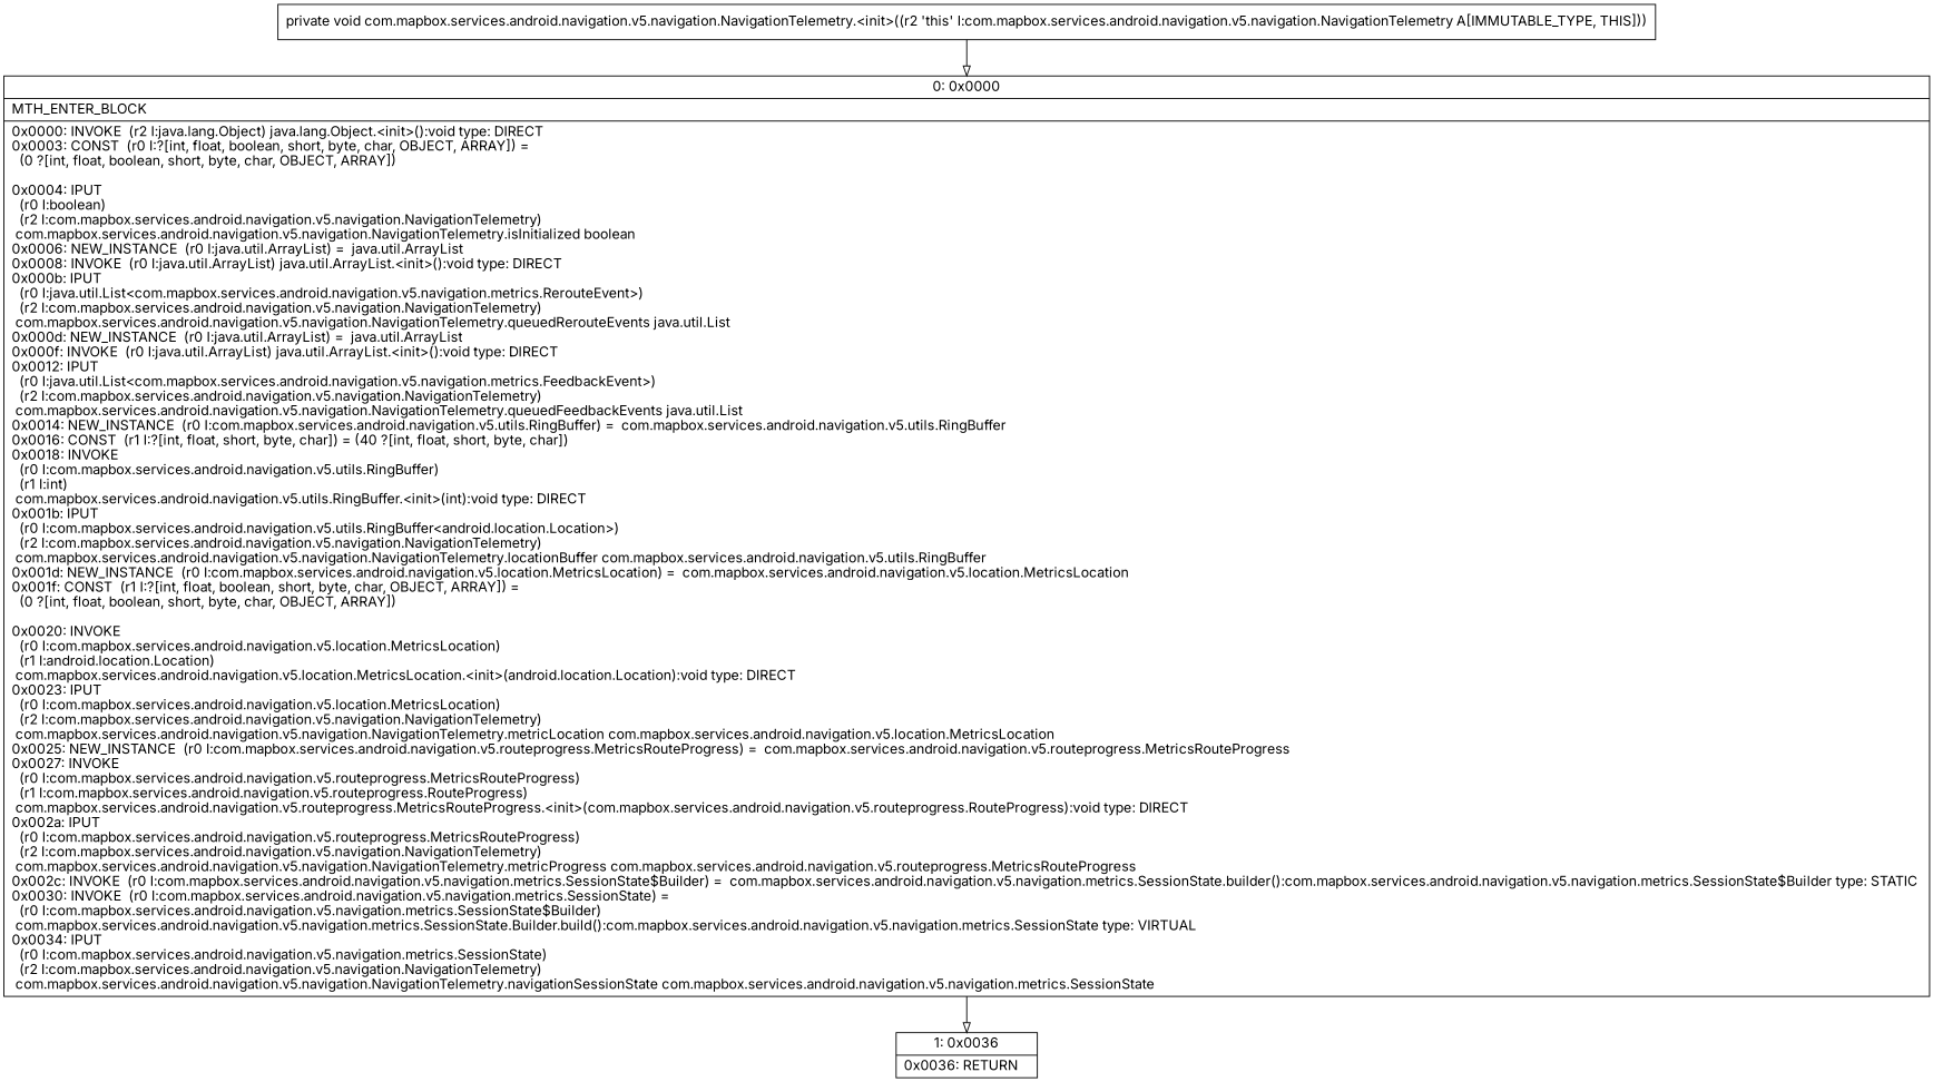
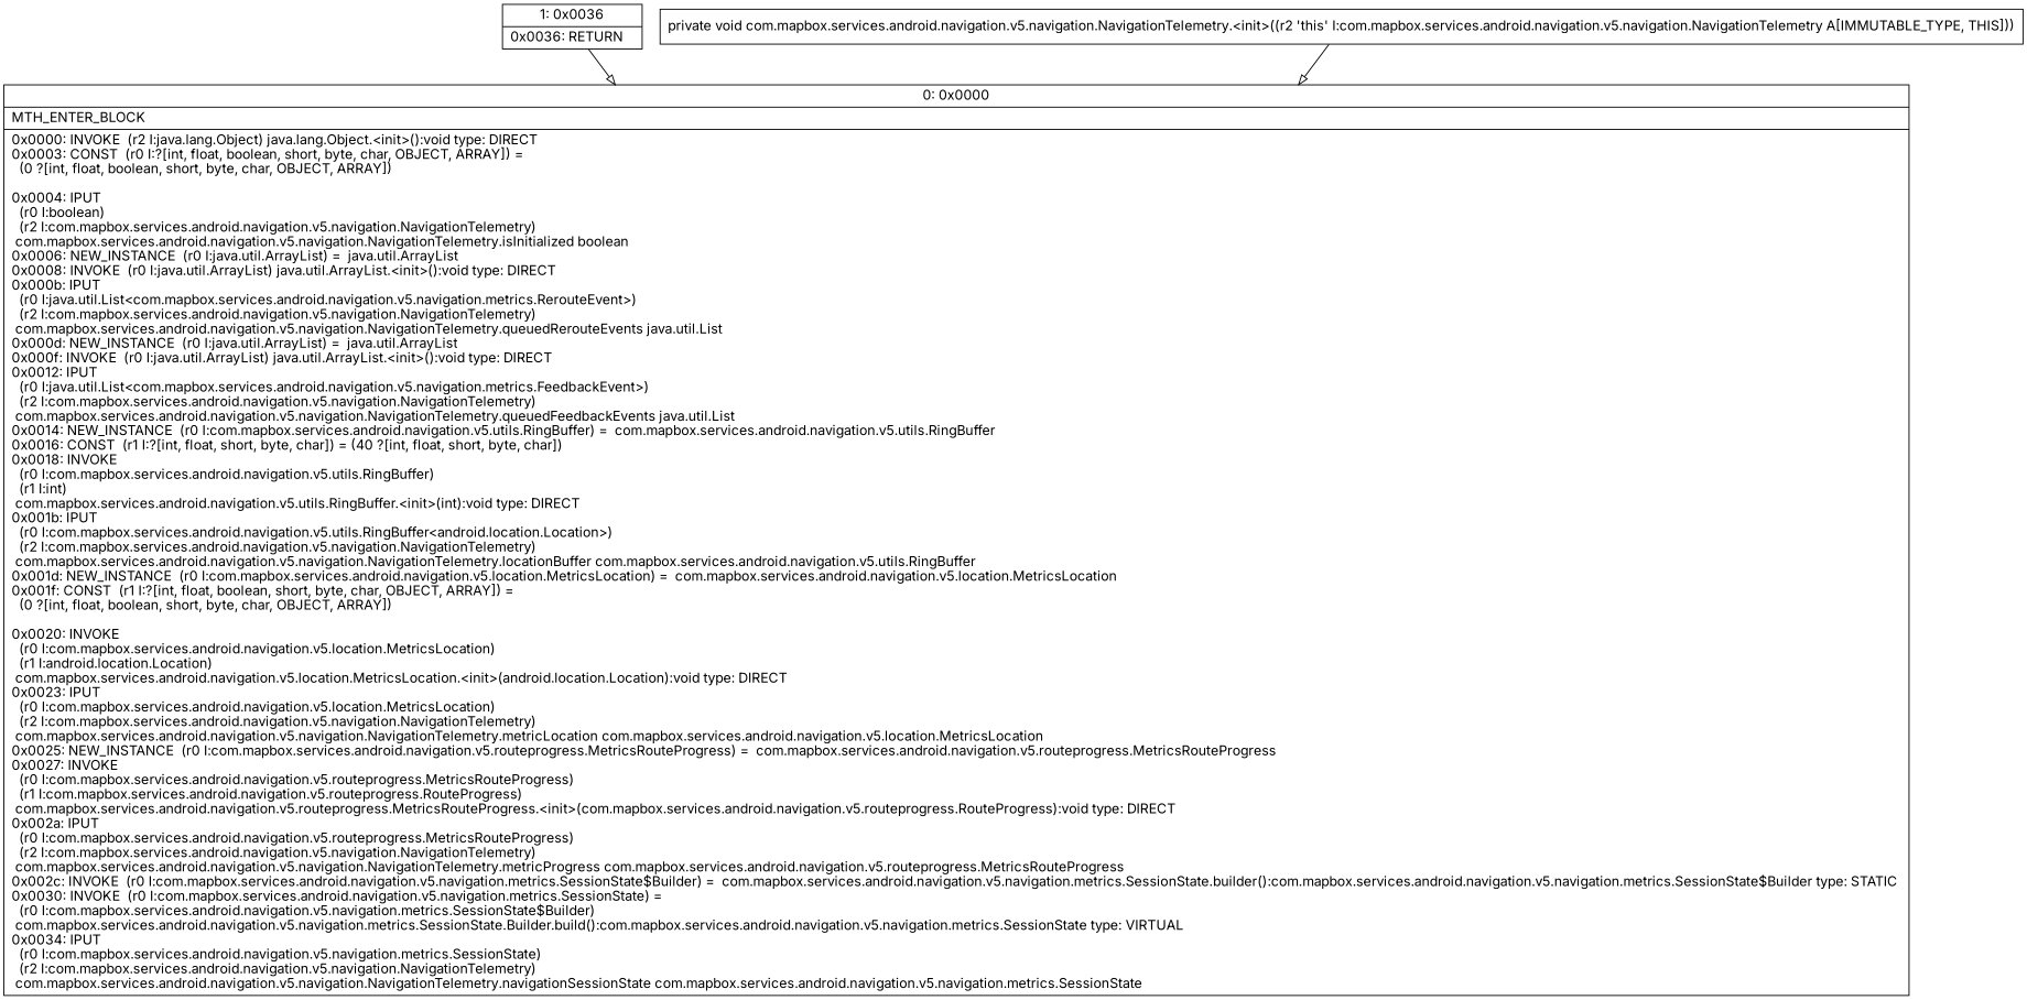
  digraph {
    fontname=Inter
    node [shape=record fontname=Inter]
    edge [arrowhead=onormal fontname=Inter]
    n1 [label="{0\:\ 0x0000|MTH_ENTER_BLOCK\l|0x0000: INVOKE  (r2 I:java.lang.Object) java.lang.Object.\<init\>():void type: DIRECT \l0x0003: CONST  (r0 I:?[int, float, boolean, short, byte, char, OBJECT, ARRAY]) = \l  (0 ?[int, float, boolean, short, byte, char, OBJECT, ARRAY])\l \l0x0004: IPUT  \l  (r0 I:boolean)\l  (r2 I:com.mapbox.services.android.navigation.v5.navigation.NavigationTelemetry)\l com.mapbox.services.android.navigation.v5.navigation.NavigationTelemetry.isInitialized boolean \l0x0006: NEW_INSTANCE  (r0 I:java.util.ArrayList) =  java.util.ArrayList \l0x0008: INVOKE  (r0 I:java.util.ArrayList) java.util.ArrayList.\<init\>():void type: DIRECT \l0x000b: IPUT  \l  (r0 I:java.util.List\<com.mapbox.services.android.navigation.v5.navigation.metrics.RerouteEvent\>)\l  (r2 I:com.mapbox.services.android.navigation.v5.navigation.NavigationTelemetry)\l com.mapbox.services.android.navigation.v5.navigation.NavigationTelemetry.queuedRerouteEvents java.util.List \l0x000d: NEW_INSTANCE  (r0 I:java.util.ArrayList) =  java.util.ArrayList \l0x000f: INVOKE  (r0 I:java.util.ArrayList) java.util.ArrayList.\<init\>():void type: DIRECT \l0x0012: IPUT  \l  (r0 I:java.util.List\<com.mapbox.services.android.navigation.v5.navigation.metrics.FeedbackEvent\>)\l  (r2 I:com.mapbox.services.android.navigation.v5.navigation.NavigationTelemetry)\l com.mapbox.services.android.navigation.v5.navigation.NavigationTelemetry.queuedFeedbackEvents java.util.List \l0x0014: NEW_INSTANCE  (r0 I:com.mapbox.services.android.navigation.v5.utils.RingBuffer) =  com.mapbox.services.android.navigation.v5.utils.RingBuffer \l0x0016: CONST  (r1 I:?[int, float, short, byte, char]) = (40 ?[int, float, short, byte, char]) \l0x0018: INVOKE  \l  (r0 I:com.mapbox.services.android.navigation.v5.utils.RingBuffer)\l  (r1 I:int)\l com.mapbox.services.android.navigation.v5.utils.RingBuffer.\<init\>(int):void type: DIRECT \l0x001b: IPUT  \l  (r0 I:com.mapbox.services.android.navigation.v5.utils.RingBuffer\<android.location.Location\>)\l  (r2 I:com.mapbox.services.android.navigation.v5.navigation.NavigationTelemetry)\l com.mapbox.services.android.navigation.v5.navigation.NavigationTelemetry.locationBuffer com.mapbox.services.android.navigation.v5.utils.RingBuffer \l0x001d: NEW_INSTANCE  (r0 I:com.mapbox.services.android.navigation.v5.location.MetricsLocation) =  com.mapbox.services.android.navigation.v5.location.MetricsLocation \l0x001f: CONST  (r1 I:?[int, float, boolean, short, byte, char, OBJECT, ARRAY]) = \l  (0 ?[int, float, boolean, short, byte, char, OBJECT, ARRAY])\l \l0x0020: INVOKE  \l  (r0 I:com.mapbox.services.android.navigation.v5.location.MetricsLocation)\l  (r1 I:android.location.Location)\l com.mapbox.services.android.navigation.v5.location.MetricsLocation.\<init\>(android.location.Location):void type: DIRECT \l0x0023: IPUT  \l  (r0 I:com.mapbox.services.android.navigation.v5.location.MetricsLocation)\l  (r2 I:com.mapbox.services.android.navigation.v5.navigation.NavigationTelemetry)\l com.mapbox.services.android.navigation.v5.navigation.NavigationTelemetry.metricLocation com.mapbox.services.android.navigation.v5.location.MetricsLocation \l0x0025: NEW_INSTANCE  (r0 I:com.mapbox.services.android.navigation.v5.routeprogress.MetricsRouteProgress) =  com.mapbox.services.android.navigation.v5.routeprogress.MetricsRouteProgress \l0x0027: INVOKE  \l  (r0 I:com.mapbox.services.android.navigation.v5.routeprogress.MetricsRouteProgress)\l  (r1 I:com.mapbox.services.android.navigation.v5.routeprogress.RouteProgress)\l com.mapbox.services.android.navigation.v5.routeprogress.MetricsRouteProgress.\<init\>(com.mapbox.services.android.navigation.v5.routeprogress.RouteProgress):void type: DIRECT \l0x002a: IPUT  \l  (r0 I:com.mapbox.services.android.navigation.v5.routeprogress.MetricsRouteProgress)\l  (r2 I:com.mapbox.services.android.navigation.v5.navigation.NavigationTelemetry)\l com.mapbox.services.android.navigation.v5.navigation.NavigationTelemetry.metricProgress com.mapbox.services.android.navigation.v5.routeprogress.MetricsRouteProgress \l0x002c: INVOKE  (r0 I:com.mapbox.services.android.navigation.v5.navigation.metrics.SessionState$Builder) =  com.mapbox.services.android.navigation.v5.navigation.metrics.SessionState.builder():com.mapbox.services.android.navigation.v5.navigation.metrics.SessionState$Builder type: STATIC \l0x0030: INVOKE  (r0 I:com.mapbox.services.android.navigation.v5.navigation.metrics.SessionState) = \l  (r0 I:com.mapbox.services.android.navigation.v5.navigation.metrics.SessionState$Builder)\l com.mapbox.services.android.navigation.v5.navigation.metrics.SessionState.Builder.build():com.mapbox.services.android.navigation.v5.navigation.metrics.SessionState type: VIRTUAL \l0x0034: IPUT  \l  (r0 I:com.mapbox.services.android.navigation.v5.navigation.metrics.SessionState)\l  (r2 I:com.mapbox.services.android.navigation.v5.navigation.NavigationTelemetry)\l com.mapbox.services.android.navigation.v5.navigation.NavigationTelemetry.navigationSessionState com.mapbox.services.android.navigation.v5.navigation.metrics.SessionState \l}"]
    n2 [label="{1\:\ 0x0036|0x0036: RETURN   \l}"]
    n3 [label="{private void com.mapbox.services.android.navigation.v5.navigation.NavigationTelemetry.\<init\>((r2 'this' I:com.mapbox.services.android.navigation.v5.navigation.NavigationTelemetry A[IMMUTABLE_TYPE, THIS])) }"]
-   n1 -> n2
+   n2 -> n1
    n3 -> n1
  }
